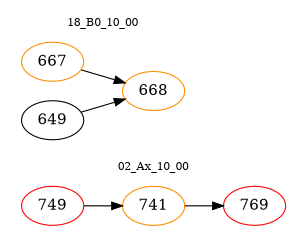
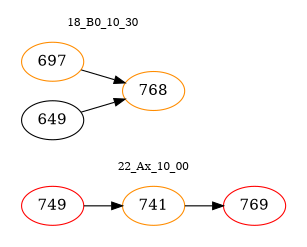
  digraph {
    rankdir=LR
    node [color=darkorange]
    edge [color=black]
    n1 [color=red label=749]
    n2 [label=741]
    n3 [color=red label=769]
-   n4 [label=667]
+   n4 [label=697]
    n5 [color=black label=649]
-   n6 [label=668]
+   n6 [label=768]
    subgraph cluster_1 {
      color=white
      fontsize=10
-     label="02_Ax_10_00"
+     label="22_Ax_10_00"
      n1
      n2
      n3
    }
    subgraph cluster_2 {
      color=white
      fontsize=10
-     label="18_B0_10_00"
+     label="18_B0_10_30"
      n4
      n5
      n6
    }
    n1 -> n2
    n2 -> n3
    n4 -> n6
    n5 -> n6
  }
